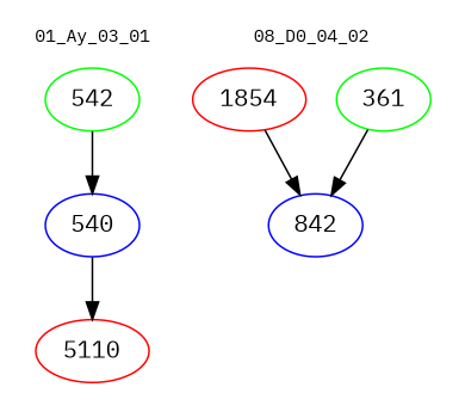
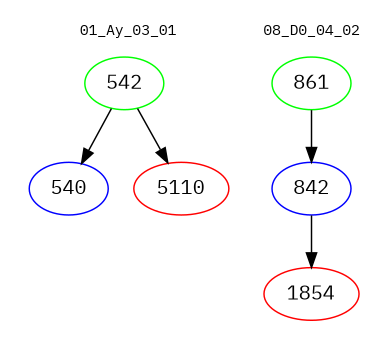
  digraph {
    fontname="IBM Plex Mono"
    node [color=green fontname="IBM Plex Mono"]
    edge [color=black fontname="IBM Plex Mono"]
    n1 [label=542]
    n2 [color=blue label=540]
    n3 [color=red label=5110]
-   n4 [label=361]
+   n4 [label=861]
    n5 [color=blue label=842]
    n6 [color=red label=1854]
    subgraph cluster_1 {
      color=white
      fontsize=10
      label="01_Ay_03_01"
      n1
      n2
      n3
    }
    subgraph cluster_2 {
      color=white
      fontsize=10
      label="08_D0_04_02"
      n4
      n5
      n6
    }
    n1 -> n2
-   n2 -> n3
+   n1 -> n3
    n4 -> n5
-   n6 -> n5
+   n5 -> n6
  }
